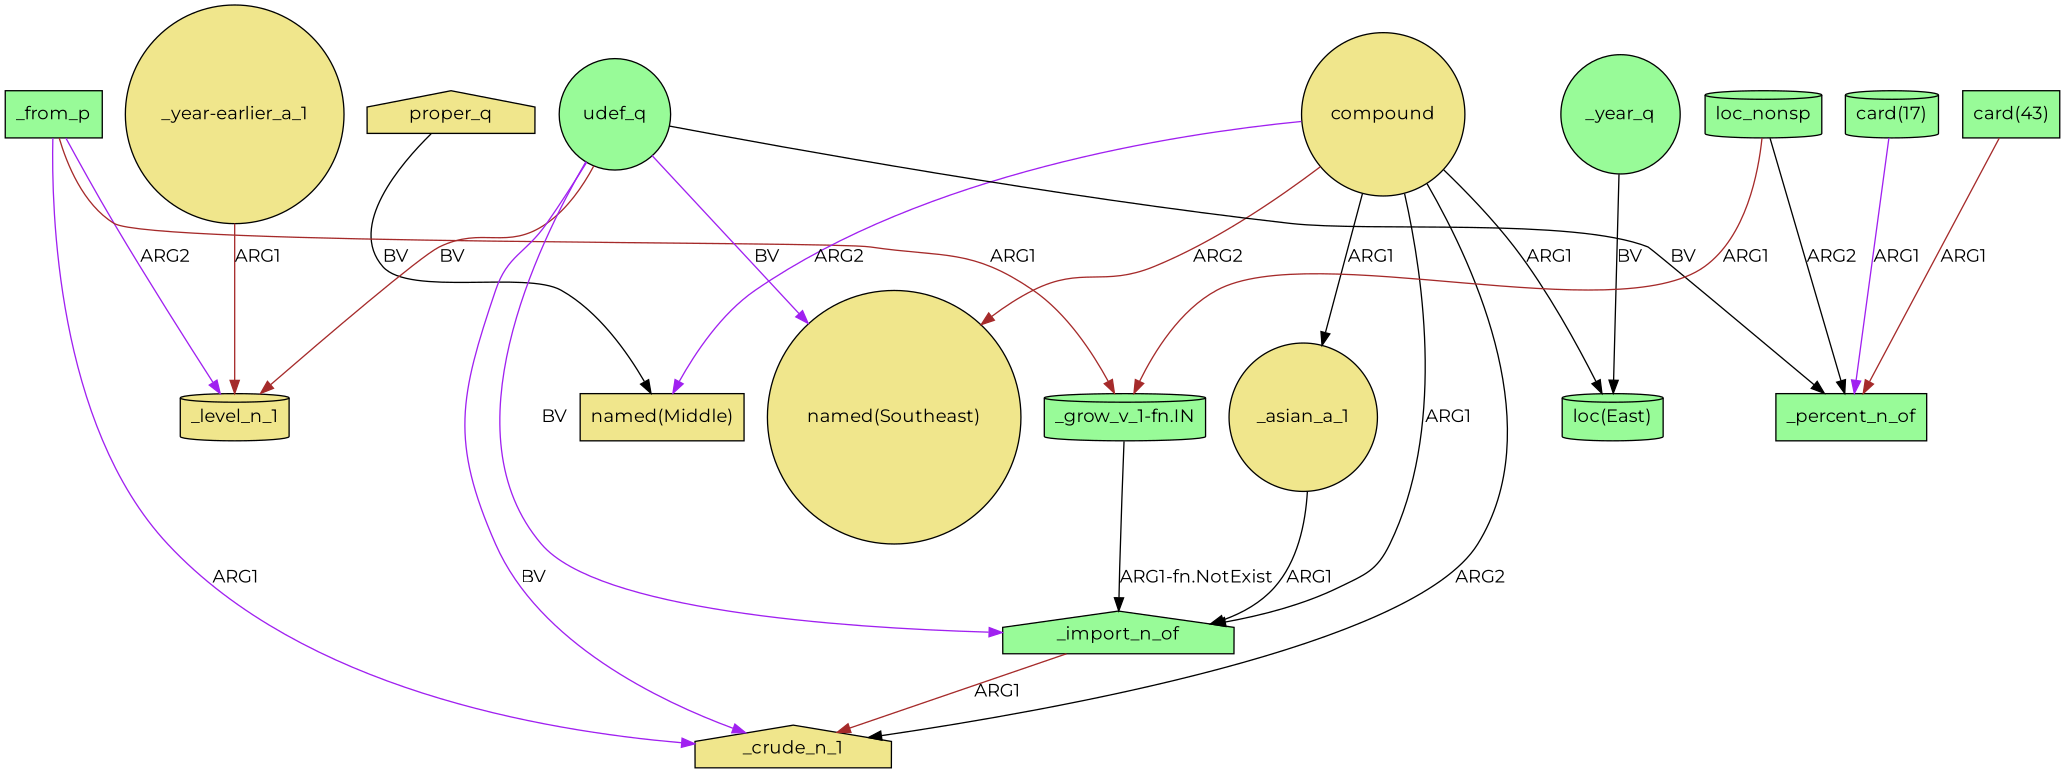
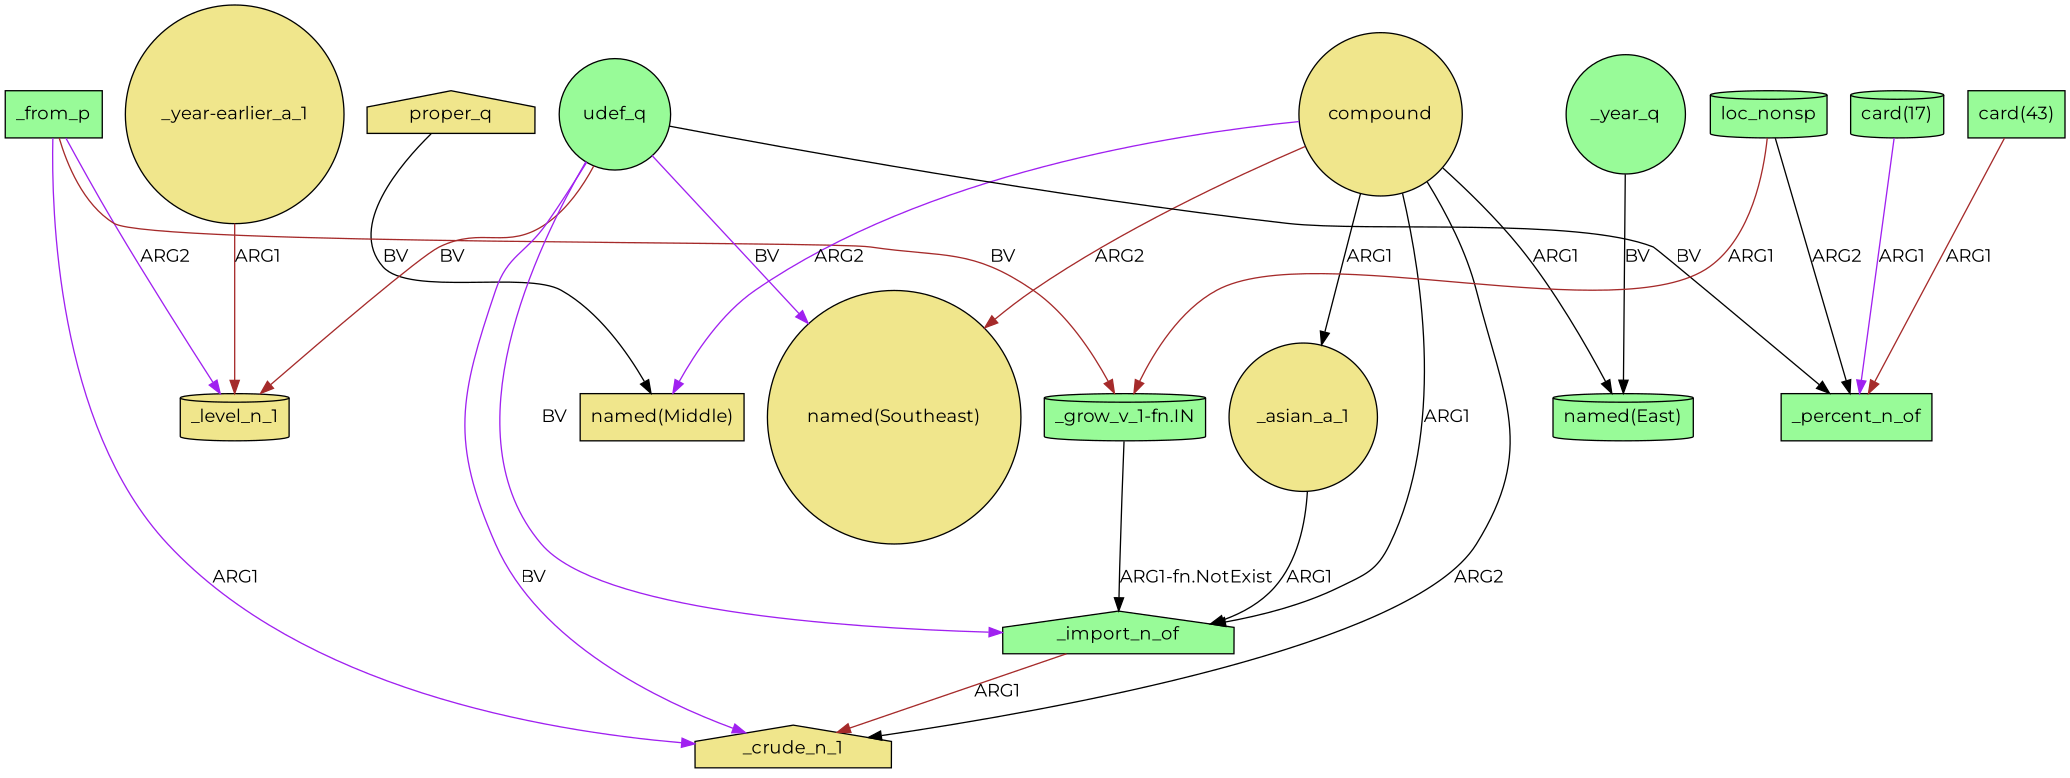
  digraph {
    fontname=Montserrat
    node [fillcolor=palegreen fontname=Montserrat shape=circle style=filled]
    edge [color=black fontname=Montserrat]
    "_year-earlier_a_1" [fillcolor=khaki]
    _level_n_1 [fillcolor=khaki shape=cylinder]
    _asian_a_1 [fillcolor=khaki]
    _import_n_of [shape=house]
    _crude_n_1 [fillcolor=khaki shape=house]
    proper_q [fillcolor=khaki shape=house]
    "named(Middle)" [fillcolor=khaki shape=box]
    _from_p [shape=box]
    "_grow_v_1-fn.IN" [shape=cylinder]
-   "named(East)" [shape=cylinder label="loc(East)"]
+   "named(East)" [shape=cylinder]
    n11 [label=_year_q]
    compound [fillcolor=khaki]
    "named(Southeast)" [fillcolor=khaki]
    "card(17)" [shape=cylinder]
    _percent_n_of [shape=box]
    "card(43)" [shape=box]
    udef_q
    loc_nonsp [shape=cylinder]
    "_year-earlier_a_1" -> _level_n_1 [color=brown label=ARG1]
    _asian_a_1 -> _import_n_of [label=ARG1]
    _import_n_of -> _crude_n_1 [color=brown label=ARG1]
    proper_q -> "named(Middle)" [label=BV]
    _from_p -> _level_n_1 [color=purple label=ARG2]
    _from_p -> _crude_n_1 [color=purple label=ARG1]
-   _from_p -> "_grow_v_1-fn.IN" [color=brown label=ARG1]
+   _from_p -> "_grow_v_1-fn.IN" [color=brown label=BV]
    "_grow_v_1-fn.IN" -> _import_n_of [label="ARG1-fn.NotExist"]
    n11 -> "named(East)" [label=BV]
    compound -> _asian_a_1 [label=ARG1]
    compound -> _import_n_of [label=ARG1]
    compound -> _crude_n_1 [label=ARG2]
    compound -> "named(Middle)" [color=purple label=ARG2]
    compound -> "named(East)" [label=ARG1]
    compound -> "named(Southeast)" [color=brown label=ARG2]
    "card(17)" -> _percent_n_of [color=purple label=ARG1]
    "card(43)" -> _percent_n_of [color=brown label=ARG1]
    udef_q -> _level_n_1 [color=brown label=BV]
    udef_q -> _import_n_of [color=purple label=BV]
    udef_q -> _crude_n_1 [color=purple label=BV]
    udef_q -> "named(Southeast)" [color=purple label=BV]
    udef_q -> _percent_n_of [label=BV]
    loc_nonsp -> "_grow_v_1-fn.IN" [color=brown label=ARG1]
    loc_nonsp -> _percent_n_of [label=ARG2]
  }
